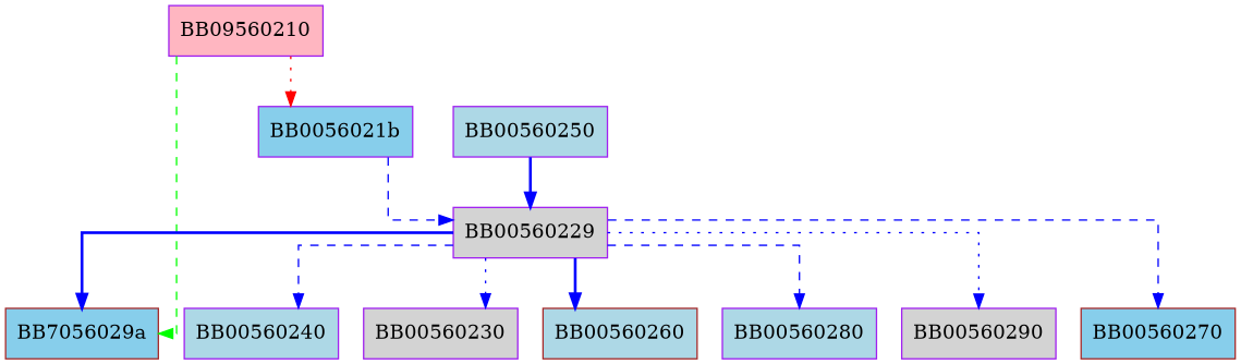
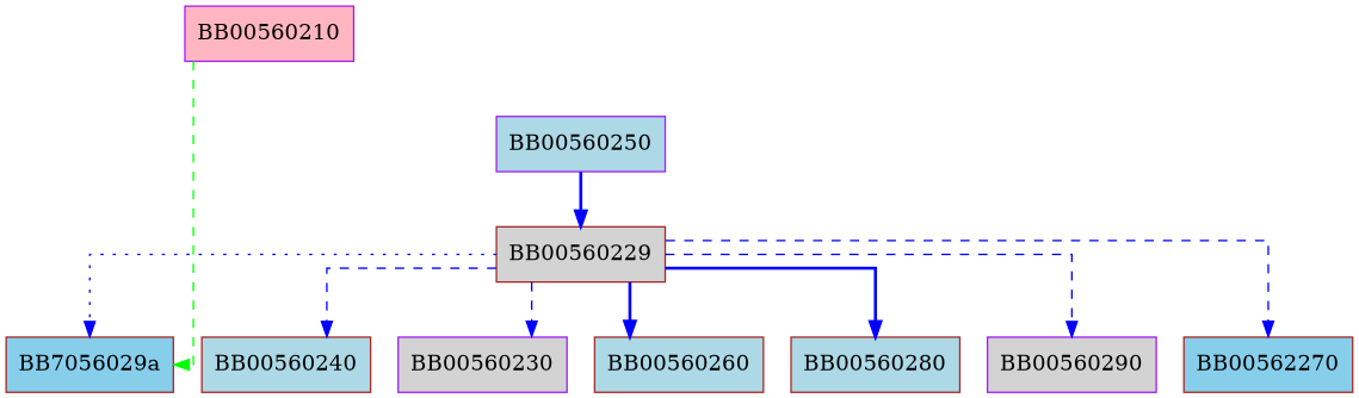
  digraph {
    splines=ortho
    node [color=purple fillcolor=lightblue shape=box style=filled]
    edge [color=blue style=dashed]
-   BB00560210 [fillcolor=lightpink label=BB09560210]
+   BB00560210 [fillcolor=lightpink]
    n2 [color=brown fillcolor=skyblue label=BB7056029a]
-   BB0056021b [fillcolor=skyblue]
-   BB00560229 [fillcolor=lightgrey]
-   BB00560240
+   BB00560229 [color=brown fillcolor=lightgrey]
+   BB00560240 [color=brown]
    BB00560230 [fillcolor=lightgrey]
    BB00560260 [color=brown]
-   BB00560280
+   BB00560280 [color=brown]
    BB00560290 [fillcolor=lightgrey]
-   BB00560270 [color=brown fillcolor=skyblue]
+   BB00560270 [color=brown fillcolor=skyblue label=BB00562270]
    BB00560250
    BB00560210 -> n2 [color=green]
-   BB00560210 -> BB0056021b [color=red style=dotted]
-   BB0056021b -> BB00560229
-   BB00560229 -> n2 [style=bold]
+   BB00560229 -> n2 [style=dotted]
    BB00560229 -> BB00560240
-   BB00560229 -> BB00560230 [style=dotted]
+   BB00560229 -> BB00560230
    BB00560229 -> BB00560260 [style=bold]
-   BB00560229 -> BB00560280
-   BB00560229 -> BB00560290 [style=dotted]
+   BB00560229 -> BB00560280 [style=bold]
+   BB00560229 -> BB00560290
    BB00560229 -> BB00560270
    BB00560250 -> BB00560229 [style=bold]
  }
